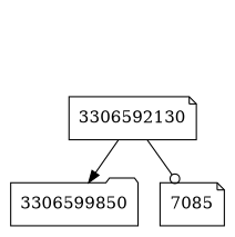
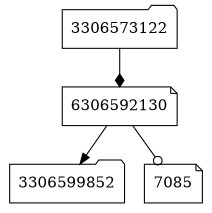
  strict digraph {
    node [shape=note]
-   3306592130
-   3306599852 [shape=folder label=3306599850]
+   3306592130 [label=6306592130]
+   3306573122 [shape=folder]
+   3306599852 [shape=folder]
    n4 [label=7085]
    3306592130 -> 3306599852 [arrowhead=normal]
    3306592130 -> n4 [arrowhead=odot]
+   3306573122 -> 3306592130 [arrowhead=diamond]
  }
